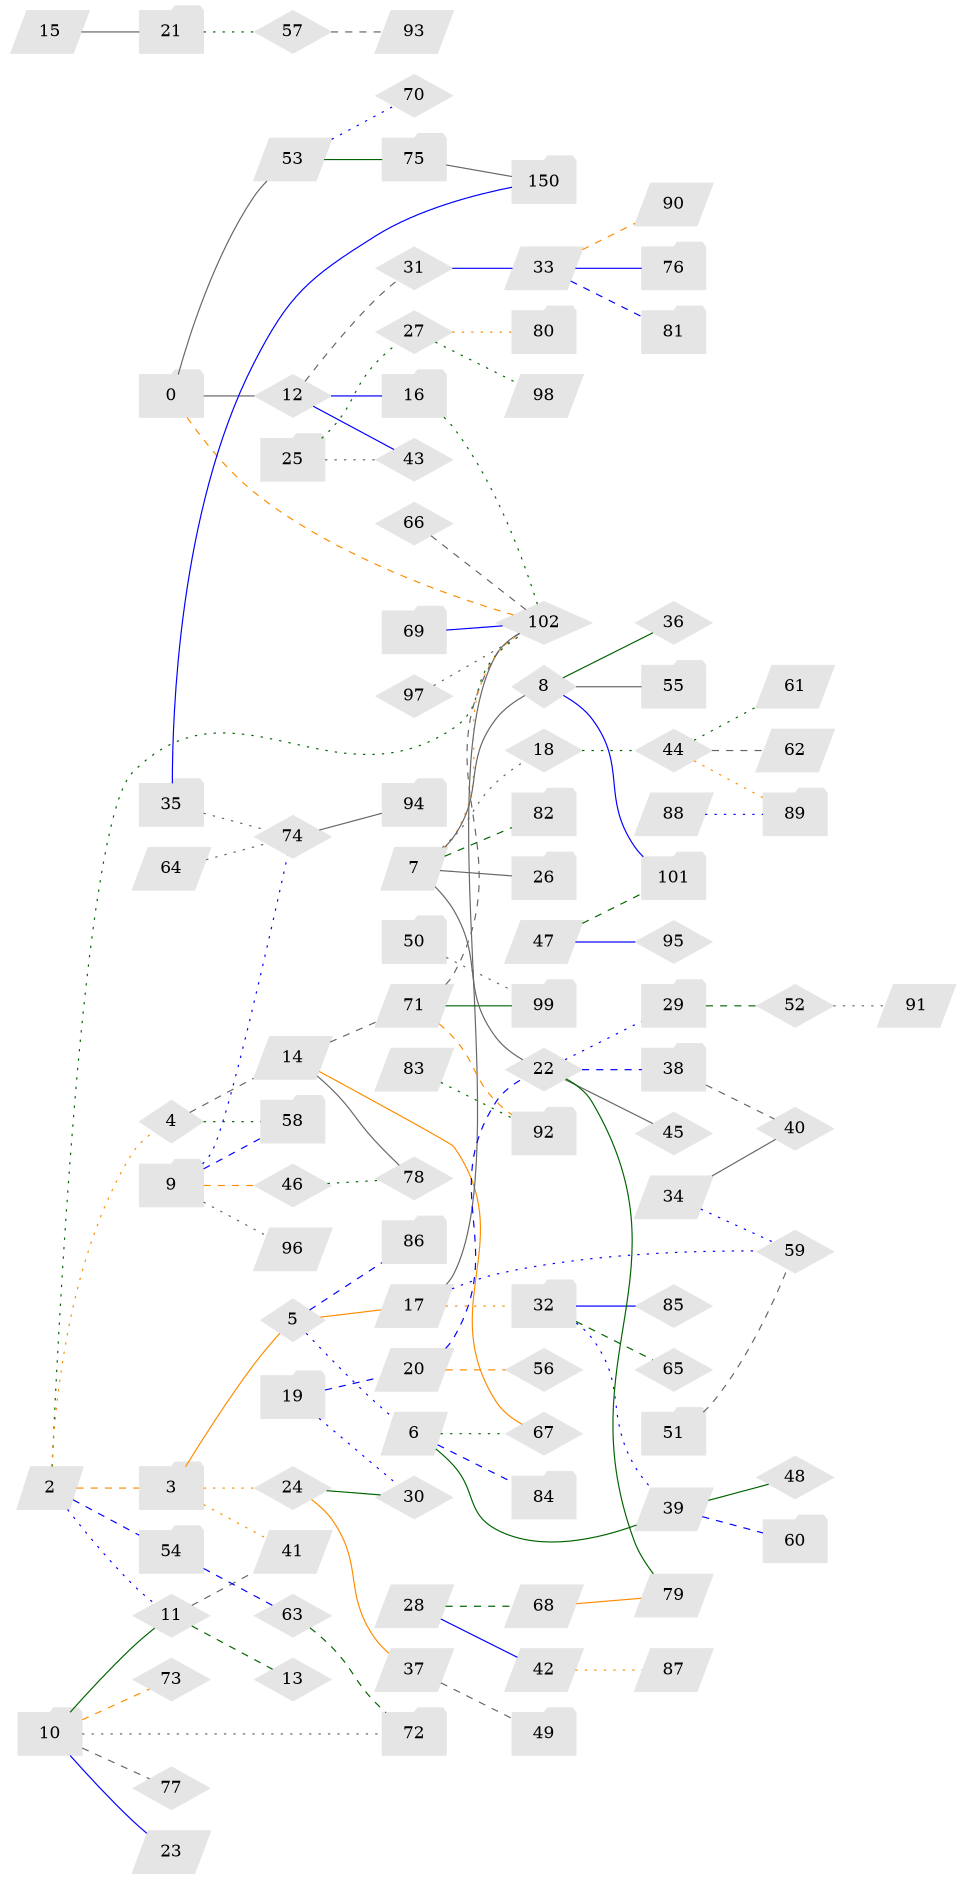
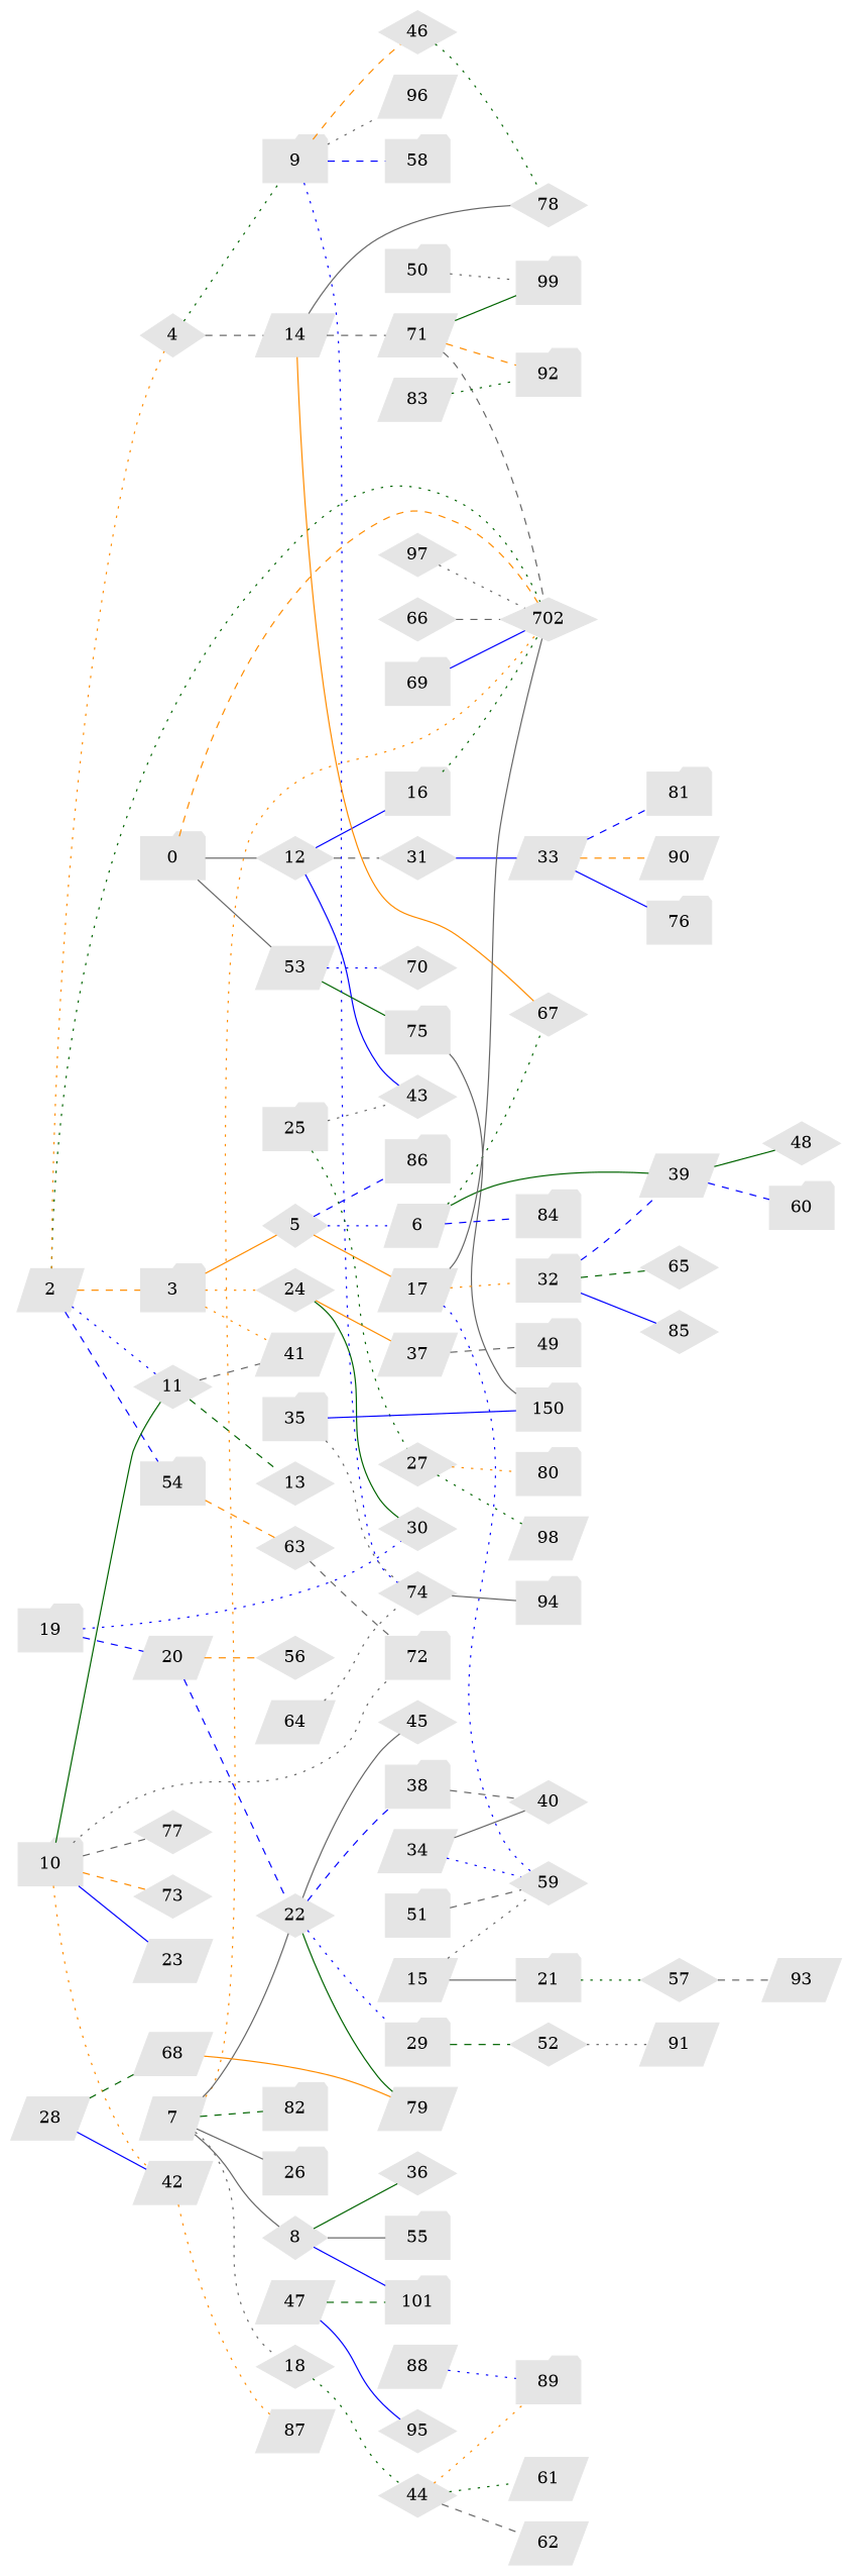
  graph {
    rankdir=LR
    node [color=gray90 shape=diamond style=filled]
    edge [color=gray40 style=dotted weight=1.0]
    n1 [label=0 shape=folder]
    12
    53 [shape=parallelogram]
-   102
+   102 [label=702]
    16 [shape=folder]
    31
    43
    70
    75 [shape=folder]
    2 [shape=parallelogram]
    3 [shape=folder]
    4
    11
    54 [shape=folder]
    5
    24
    41 [shape=parallelogram]
    9 [shape=folder]
    14 [shape=parallelogram]
    13
    63
    6 [shape=parallelogram]
    17 [shape=parallelogram]
    86 [shape=folder]
    30
    37 [shape=parallelogram]
    46
    58 [shape=folder]
    74
    96 [shape=parallelogram]
    67
    71 [shape=parallelogram]
    78
    84 [shape=folder]
    39 [shape=parallelogram]
    59
    32 [shape=folder]
    49 [shape=folder]
    7 [shape=parallelogram]
    8
    18
    22
    26 [shape=folder]
    82 [shape=folder]
    36
    55 [shape=folder]
    101 [shape=folder]
    44
    29 [shape=folder]
    38 [shape=folder]
    45
    79 [shape=parallelogram]
    94 [shape=folder]
    10 [shape=folder]
    23 [shape=parallelogram]
    42 [shape=parallelogram]
    72 [shape=folder]
    73
    77
    87 [shape=parallelogram]
    33 [shape=parallelogram]
    99 [shape=folder]
    92 [shape=folder]
    15 [shape=parallelogram]
    21 [shape=folder]
    57
    65
    85
    61 [shape=parallelogram]
    62 [shape=parallelogram]
    89 [shape=folder]
    19 [shape=folder]
    20 [shape=parallelogram]
    56
    93 [shape=parallelogram]
    52
    40
    25 [shape=folder]
    27
    80 [shape=folder]
    98 [shape=parallelogram]
    28 [shape=parallelogram]
    68 [shape=parallelogram]
    91 [shape=parallelogram]
    76 [shape=folder]
    81 [shape=folder]
    90 [shape=parallelogram]
    48
    60 [shape=folder]
    34 [shape=parallelogram]
    35 [shape=folder]
    n92 [label=150 shape=folder]
    47 [shape=parallelogram]
    95
    50 [shape=folder]
    51 [shape=folder]
    64 [shape=parallelogram]
    66
    69 [shape=folder]
    83 [shape=parallelogram]
    88 [shape=parallelogram]
    97
    n1 -- 12 [style=solid]
    n1 -- 53 [style=solid]
    n1 -- 102 [color=darkorange style=dashed]
    12 -- 16 [color=blue style=solid]
    12 -- 31 [style=dashed]
    12 -- 43 [color=blue style=solid]
    53 -- 70 [color=blue]
    53 -- 75 [color=darkgreen style=solid]
    16 -- 102 [color=darkgreen]
    31 -- 33 [color=blue style=solid]
    75 -- n92 [style=solid]
    2 -- 102 [color=darkgreen]
    2 -- 3 [color=darkorange style=dashed]
    2 -- 4 [color=darkorange]
    2 -- 11 [color=blue]
    2 -- 54 [color=blue style=dashed]
    3 -- 5 [color=darkorange style=solid]
    3 -- 24 [color=darkorange]
    3 -- 41 [color=darkorange]
-   4 -- 58 [color=darkgreen]
+   4 -- 9 [color=darkgreen]
    4 -- 14 [style=dashed]
    11 -- 41 [style=dashed]
    11 -- 13 [color=darkgreen style=dashed]
-   54 -- 63 [color=blue style=dashed]
+   54 -- 63 [color=darkorange style=dashed]
    5 -- 6 [color=blue]
    5 -- 17 [color=darkorange style=solid]
    5 -- 86 [color=blue style=dashed]
    24 -- 30 [color=darkgreen style=solid]
    24 -- 37 [color=darkorange style=solid]
    9 -- 46 [color=darkorange style=dashed]
    9 -- 58 [color=blue style=dashed]
    9 -- 74 [color=blue]
    9 -- 96
    14 -- 67 [color=darkorange style=solid]
    14 -- 71 [style=dashed]
    14 -- 78 [style=solid]
-   63 -- 72 [color=darkgreen style=dashed]
+   63 -- 72 [style=dashed]
    6 -- 67 [color=darkgreen]
    6 -- 84 [color=blue style=dashed]
    6 -- 39 [color=darkgreen style=solid]
    17 -- 102 [style=solid]
    17 -- 59 [color=blue]
    17 -- 32 [color=darkorange]
    37 -- 49 [style=dashed]
    46 -- 78 [color=darkgreen]
    74 -- 94 [style=solid]
    71 -- 102 [style=dashed]
    71 -- 99 [color=darkgreen style=solid]
    71 -- 92 [color=darkorange style=dashed]
    39 -- 48 [color=darkgreen style=solid]
    39 -- 60 [color=blue style=dashed]
-   32 -- 39 [color=blue]
+   32 -- 39 [color=blue style=dashed]
    32 -- 65 [color=darkgreen style=dashed]
    32 -- 85 [color=blue style=solid]
    7 -- 102 [color=darkorange]
    7 -- 8 [style=solid]
    7 -- 18
    7 -- 22 [style=solid]
    7 -- 26 [style=solid]
    7 -- 82 [color=darkgreen style=dashed]
    8 -- 36 [color=darkgreen style=solid]
    8 -- 55 [style=solid]
    8 -- 101 [color=blue style=solid]
    18 -- 44 [color=darkgreen]
    22 -- 29 [color=blue]
    22 -- 38 [color=blue style=dashed]
    22 -- 45 [style=solid]
    22 -- 79 [color=darkgreen style=solid]
    44 -- 61 [color=darkgreen]
    44 -- 62 [style=dashed]
    44 -- 89 [color=darkorange]
    29 -- 52 [color=darkgreen style=dashed]
    38 -- 40 [style=dashed]
    10 -- 11 [color=darkgreen style=solid]
    10 -- 23 [color=blue style=solid]
+   10 -- 42 [color=darkorange]
    10 -- 72
    10 -- 73 [color=darkorange style=dashed]
    10 -- 77 [style=dashed]
    42 -- 87 [color=darkorange]
    33 -- 76 [color=blue style=solid]
    33 -- 81 [color=blue style=dashed]
    33 -- 90 [color=darkorange style=dashed]
+   15 -- 59
    15 -- 21 [style=solid]
    21 -- 57 [color=darkgreen]
    57 -- 93 [style=dashed]
    19 -- 30 [color=blue]
    19 -- 20 [color=blue style=dashed]
    20 -- 22 [color=blue style=dashed]
    20 -- 56 [color=darkorange style=dashed]
    52 -- 91
    25 -- 43
    25 -- 27 [color=darkgreen]
    27 -- 80 [color=darkorange]
    27 -- 98 [color=darkgreen]
    28 -- 42 [color=blue style=solid]
    28 -- 68 [color=darkgreen style=dashed]
    68 -- 79 [color=darkorange style=solid]
    34 -- 59 [color=blue]
    34 -- 40 [style=solid]
    35 -- 74
    35 -- n92 [color=blue style=solid]
    47 -- 101 [color=darkgreen style=dashed]
    47 -- 95 [color=blue style=solid]
    50 -- 99
    51 -- 59 [style=dashed]
    64 -- 74
    66 -- 102 [style=dashed]
    69 -- 102 [color=blue style=solid]
    83 -- 92 [color=darkgreen]
    88 -- 89 [color=blue]
    97 -- 102
  }
